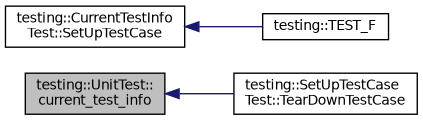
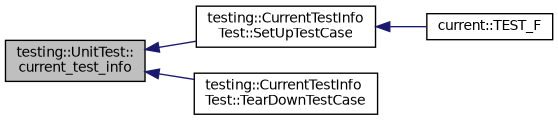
  digraph {
    rankdir=LR
    node [color=black fillcolor=white fontname=Helvetica fontsize=10 shape=record style=filled]
    edge [color=midnightblue dir=back fontname=Helvetica fontsize=10 labelfontname=Helvetica labelfontsize=10 style=solid]
    n1 [fillcolor=grey75 fontcolor=black height=0.2 label="testing::UnitTest::\lcurrent_test_info" width=0.4]
    n2 [height=0.2 label="testing::CurrentTestInfo\lTest::SetUpTestCase" width=0.4]
-   n3 [height=0.2 label="testing::SetUpTestCase\lTest::TearDownTestCase" width=0.4]
-   n4 [height=0.2 label="testing::TEST_F" width=0.4]
+   n3 [height=0.2 label="testing::CurrentTestInfo\lTest::TearDownTestCase" width=0.4]
+   n4 [height=0.2 label="current::TEST_F" width=0.4]
+   n1 -> n2
    n1 -> n3
    n2 -> n4
  }
